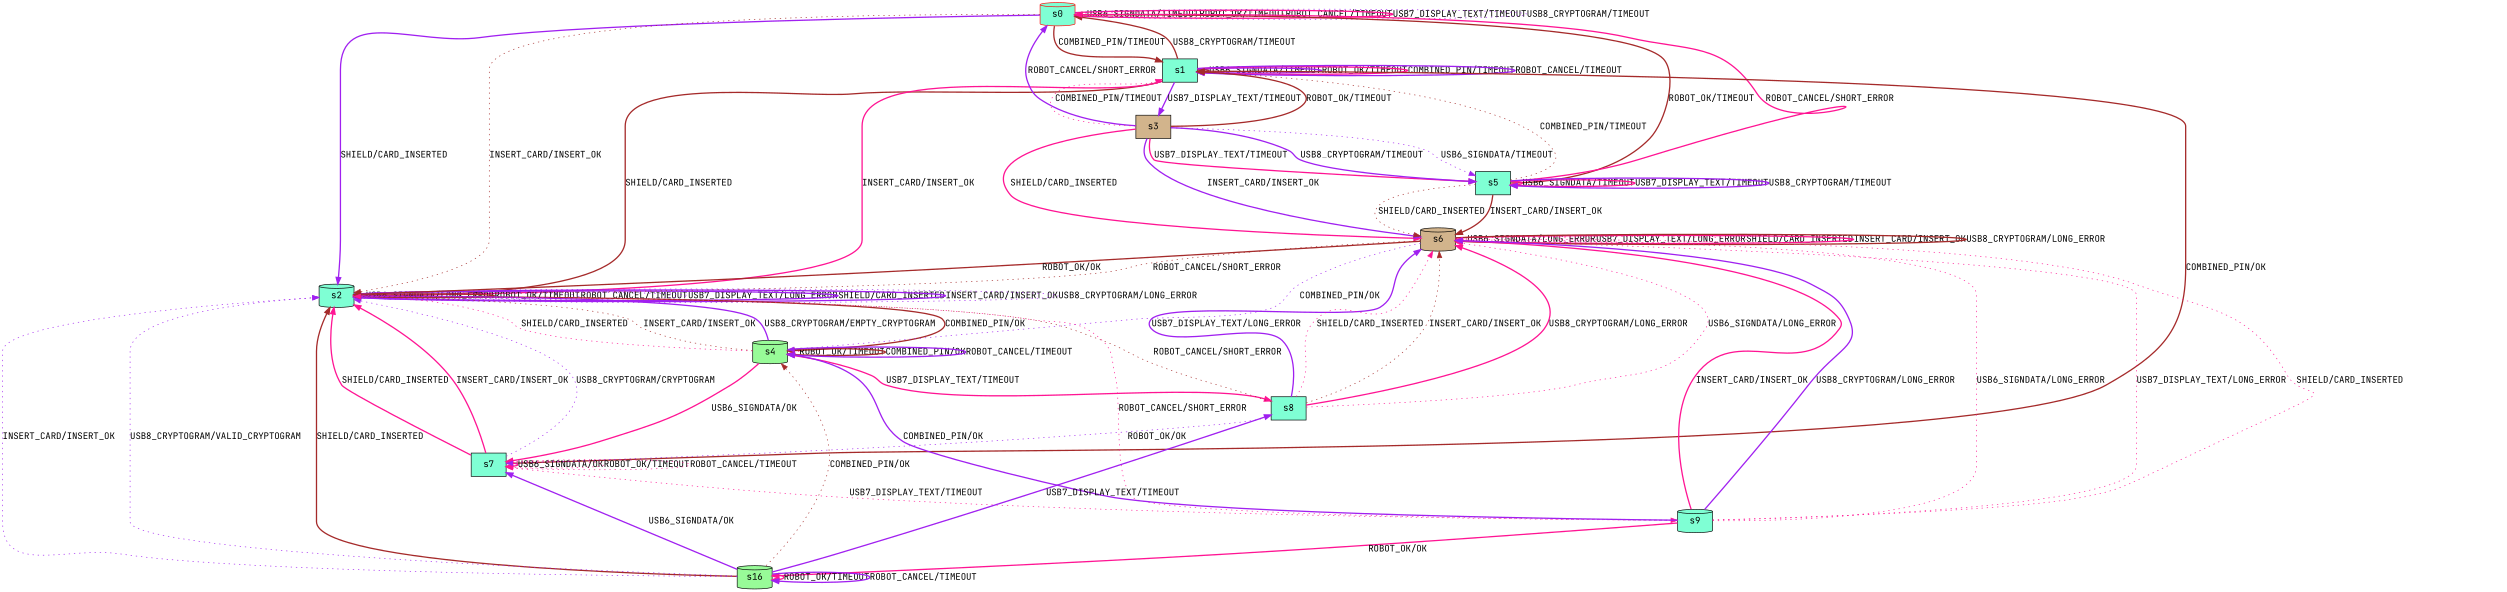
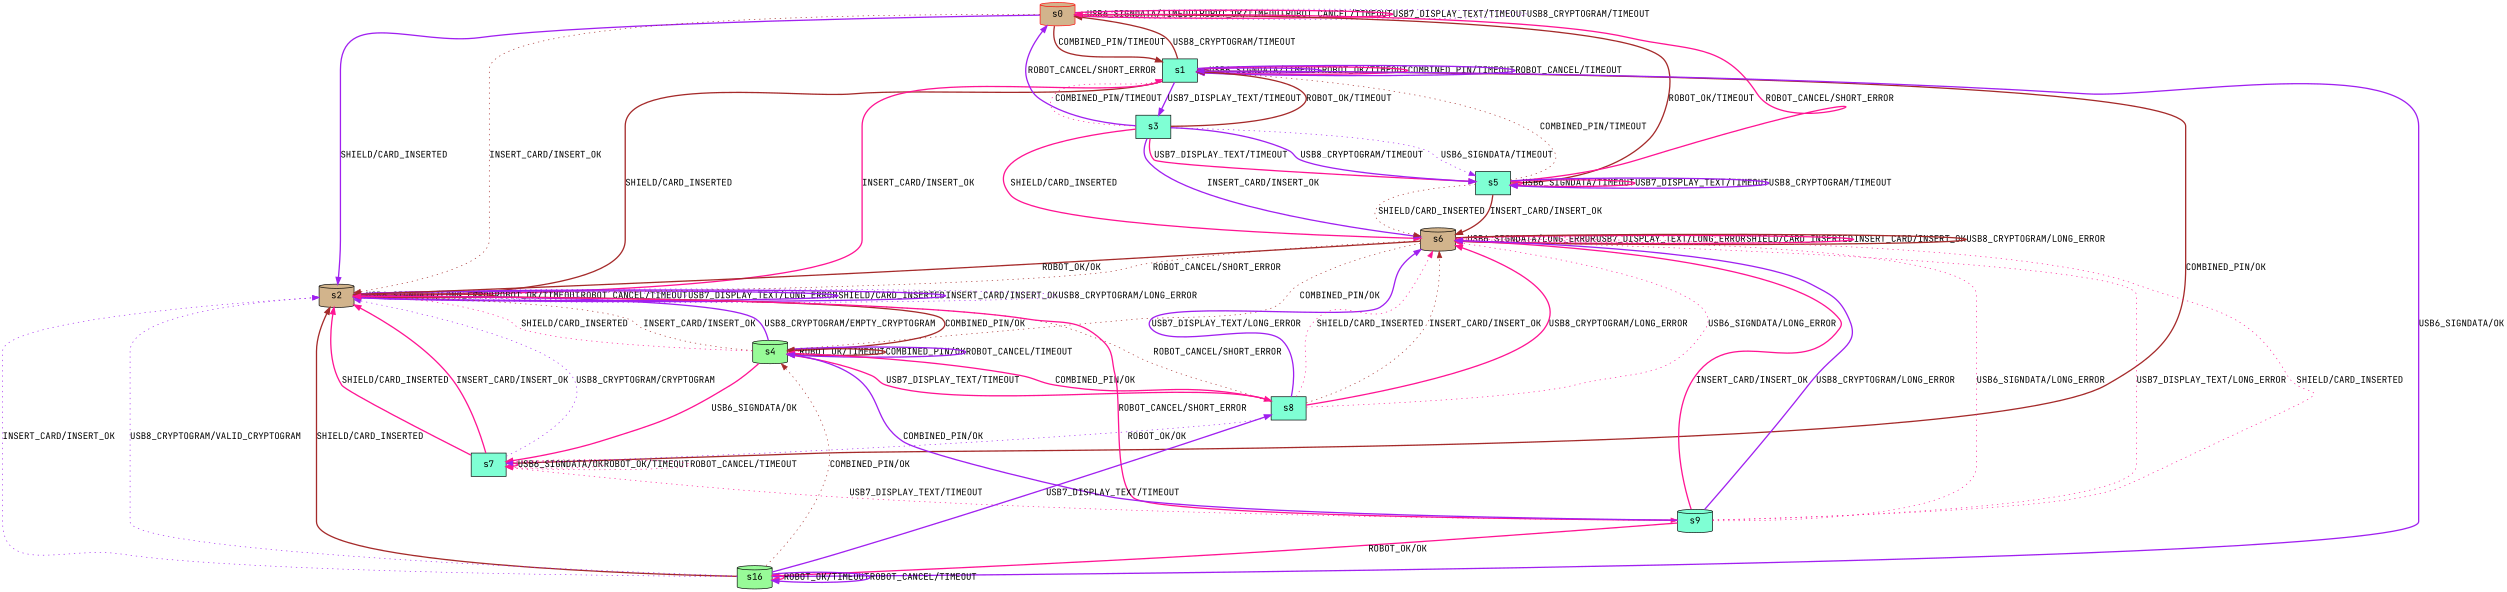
  digraph {
    fontname="JetBrains Mono"
    node [fillcolor=aquamarine fontname="JetBrains Mono" shape=cylinder style=filled]
    edge [color=deeppink fontname="JetBrains Mono" style=bold]
-   n1 [color=red label=s0]
+   n1 [color=red fillcolor=tan label=s0]
    n2 [label=s1 shape=box]
-   n3 [label=s2]
-   n4 [fillcolor=tan label=s3 shape=box]
+   n3 [fillcolor=tan label=s2]
+   n4 [label=s3 shape=box]
    n5 [fillcolor=palegreen label=s4]
    n6 [label=s5 shape=box]
    n7 [fillcolor=tan label=s6]
    n8 [label=s7 shape=box]
    n9 [label=s8 shape=box]
    n10 [label=s9]
    n11 [fillcolor=palegreen label=s16]
    n1 -> n1 [label="USB6_SIGNDATA/TIMEOUT" style=dotted]
    n1 -> n1 [label="ROBOT_OK/TIMEOUT" style=dotted]
    n1 -> n1 [color=brown label="ROBOT_CANCEL/TIMEOUT" style=dotted]
    n1 -> n1 [label="USB7_DISPLAY_TEXT/TIMEOUT"]
    n1 -> n1 [color=purple label="USB8_CRYPTOGRAM/TIMEOUT" style=dotted]
    n1 -> n2 [color=brown label="COMBINED_PIN/TIMEOUT"]
    n1 -> n3 [color=purple label="SHIELD/CARD_INSERTED"]
    n1 -> n3 [color=brown label="INSERT_CARD/INSERT_OK" style=dotted]
    n2 -> n1 [color=brown label="USB8_CRYPTOGRAM/TIMEOUT"]
    n2 -> n2 [color=brown label="USB6_SIGNDATA/TIMEOUT"]
    n2 -> n2 [color=purple label="ROBOT_OK/TIMEOUT"]
    n2 -> n2 [label="COMBINED_PIN/TIMEOUT"]
    n2 -> n2 [color=purple label="ROBOT_CANCEL/TIMEOUT"]
    n2 -> n3 [color=brown label="SHIELD/CARD_INSERTED"]
    n2 -> n3 [label="INSERT_CARD/INSERT_OK"]
    n2 -> n4 [color=purple label="USB7_DISPLAY_TEXT/TIMEOUT"]
    n3 -> n3 [color=brown label="USB6_SIGNDATA/LONG_ERROR" style=dotted]
    n3 -> n3 [color=brown label="ROBOT_OK/TIMEOUT"]
    n3 -> n3 [color=purple label="ROBOT_CANCEL/TIMEOUT" style=dotted]
    n3 -> n3 [color=purple label="USB7_DISPLAY_TEXT/LONG_ERROR" style=dotted]
    n3 -> n3 [color=purple label="SHIELD/CARD_INSERTED"]
    n3 -> n3 [color=purple label="INSERT_CARD/INSERT_OK"]
    n3 -> n3 [color=purple label="USB8_CRYPTOGRAM/LONG_ERROR" style=dotted]
    n3 -> n5 [color=brown label="COMBINED_PIN/OK"]
    n4 -> n1 [color=purple label="ROBOT_CANCEL/SHORT_ERROR"]
    n4 -> n2 [color=brown label="ROBOT_OK/TIMEOUT"]
    n4 -> n2 [label="COMBINED_PIN/TIMEOUT" style=dotted]
    n4 -> n6 [color=purple label="USB6_SIGNDATA/TIMEOUT" style=dotted]
    n4 -> n6 [label="USB7_DISPLAY_TEXT/TIMEOUT"]
    n4 -> n6 [color=purple label="USB8_CRYPTOGRAM/TIMEOUT"]
    n4 -> n7 [label="SHIELD/CARD_INSERTED"]
    n4 -> n7 [color=purple label="INSERT_CARD/INSERT_OK"]
    n5 -> n3 [label="SHIELD/CARD_INSERTED" style=dotted]
    n5 -> n3 [color=brown label="INSERT_CARD/INSERT_OK" style=dotted]
    n5 -> n3 [color=purple label="USB8_CRYPTOGRAM/EMPTY_CRYPTOGRAM"]
    n5 -> n5 [label="ROBOT_OK/TIMEOUT" style=dotted]
    n5 -> n5 [color=brown label="COMBINED_PIN/OK"]
    n5 -> n5 [color=purple label="ROBOT_CANCEL/TIMEOUT"]
    n5 -> n8 [label="USB6_SIGNDATA/OK"]
    n5 -> n9 [label="USB7_DISPLAY_TEXT/TIMEOUT"]
    n6 -> n1 [color=brown label="ROBOT_OK/TIMEOUT"]
    n6 -> n1 [label="ROBOT_CANCEL/SHORT_ERROR"]
    n6 -> n2 [color=brown label="COMBINED_PIN/TIMEOUT" style=dotted]
    n6 -> n6 [label="USB6_SIGNDATA/TIMEOUT"]
    n6 -> n6 [label="USB7_DISPLAY_TEXT/TIMEOUT"]
    n6 -> n6 [color=purple label="USB8_CRYPTOGRAM/TIMEOUT"]
    n6 -> n7 [color=brown label="SHIELD/CARD_INSERTED" style=dotted]
    n6 -> n7 [color=brown label="INSERT_CARD/INSERT_OK"]
    n7 -> n3 [color=brown label="ROBOT_OK/OK"]
    n7 -> n3 [color=brown label="ROBOT_CANCEL/SHORT_ERROR" style=dotted]
-   n7 -> n5 [color=purple label="COMBINED_PIN/OK" style=dotted]
+   n7 -> n5 [color=brown label="COMBINED_PIN/OK" style=dotted]
    n7 -> n7 [color=brown label="USB6_SIGNDATA/LONG_ERROR" style=dotted]
    n7 -> n7 [label="USB7_DISPLAY_TEXT/LONG_ERROR" style=dotted]
    n7 -> n7 [label="SHIELD/CARD_INSERTED" style=dotted]
    n7 -> n7 [label="INSERT_CARD/INSERT_OK"]
    n7 -> n7 [color=brown label="USB8_CRYPTOGRAM/LONG_ERROR"]
    n8 -> n2 [color=brown label="COMBINED_PIN/OK"]
    n8 -> n3 [label="SHIELD/CARD_INSERTED"]
    n8 -> n3 [label="INSERT_CARD/INSERT_OK"]
    n8 -> n3 [color=purple label="USB8_CRYPTOGRAM/CRYPTOGRAM" style=dotted]
    n8 -> n8 [label="USB6_SIGNDATA/OK"]
    n8 -> n8 [label="ROBOT_OK/TIMEOUT" style=dotted]
    n8 -> n8 [label="ROBOT_CANCEL/TIMEOUT" style=dotted]
    n8 -> n10 [label="USB7_DISPLAY_TEXT/TIMEOUT" style=dotted]
    n9 -> n3 [color=brown label="ROBOT_CANCEL/SHORT_ERROR" style=dotted]
+   n9 -> n5 [label="COMBINED_PIN/OK"]
    n9 -> n7 [label="USB6_SIGNDATA/LONG_ERROR" style=dotted]
    n9 -> n7 [color=purple label="USB7_DISPLAY_TEXT/LONG_ERROR"]
    n9 -> n7 [label="SHIELD/CARD_INSERTED" style=dotted]
    n9 -> n7 [color=brown label="INSERT_CARD/INSERT_OK" style=dotted]
    n9 -> n7 [label="USB8_CRYPTOGRAM/LONG_ERROR"]
    n9 -> n8 [color=purple label="ROBOT_OK/OK" style=dotted]
-   n10 -> n3 [label="ROBOT_CANCEL/SHORT_ERROR" style=dotted]
+   n10 -> n3 [label="ROBOT_CANCEL/SHORT_ERROR"]
    n10 -> n5 [color=purple label="COMBINED_PIN/OK"]
    n10 -> n7 [label="USB6_SIGNDATA/LONG_ERROR" style=dotted]
    n10 -> n7 [label="USB7_DISPLAY_TEXT/LONG_ERROR" style=dotted]
    n10 -> n7 [label="SHIELD/CARD_INSERTED" style=dotted]
    n10 -> n7 [label="INSERT_CARD/INSERT_OK"]
    n10 -> n7 [color=purple label="USB8_CRYPTOGRAM/LONG_ERROR"]
    n10 -> n11 [label="ROBOT_OK/OK"]
    n11 -> n3 [color=brown label="SHIELD/CARD_INSERTED"]
    n11 -> n3 [color=purple label="INSERT_CARD/INSERT_OK" style=dotted]
    n11 -> n3 [color=purple label="USB8_CRYPTOGRAM/VALID_CRYPTOGRAM" style=dotted]
    n11 -> n5 [color=brown label="COMBINED_PIN/OK" style=dotted]
-   n11 -> n8 [color=purple label="USB6_SIGNDATA/OK"]
+   n11 -> n2 [color=purple label="USB6_SIGNDATA/OK"]
    n11 -> n9 [color=purple label="USB7_DISPLAY_TEXT/TIMEOUT"]
    n11 -> n11 [label="ROBOT_OK/TIMEOUT"]
    n11 -> n11 [color=purple label="ROBOT_CANCEL/TIMEOUT"]
  }
